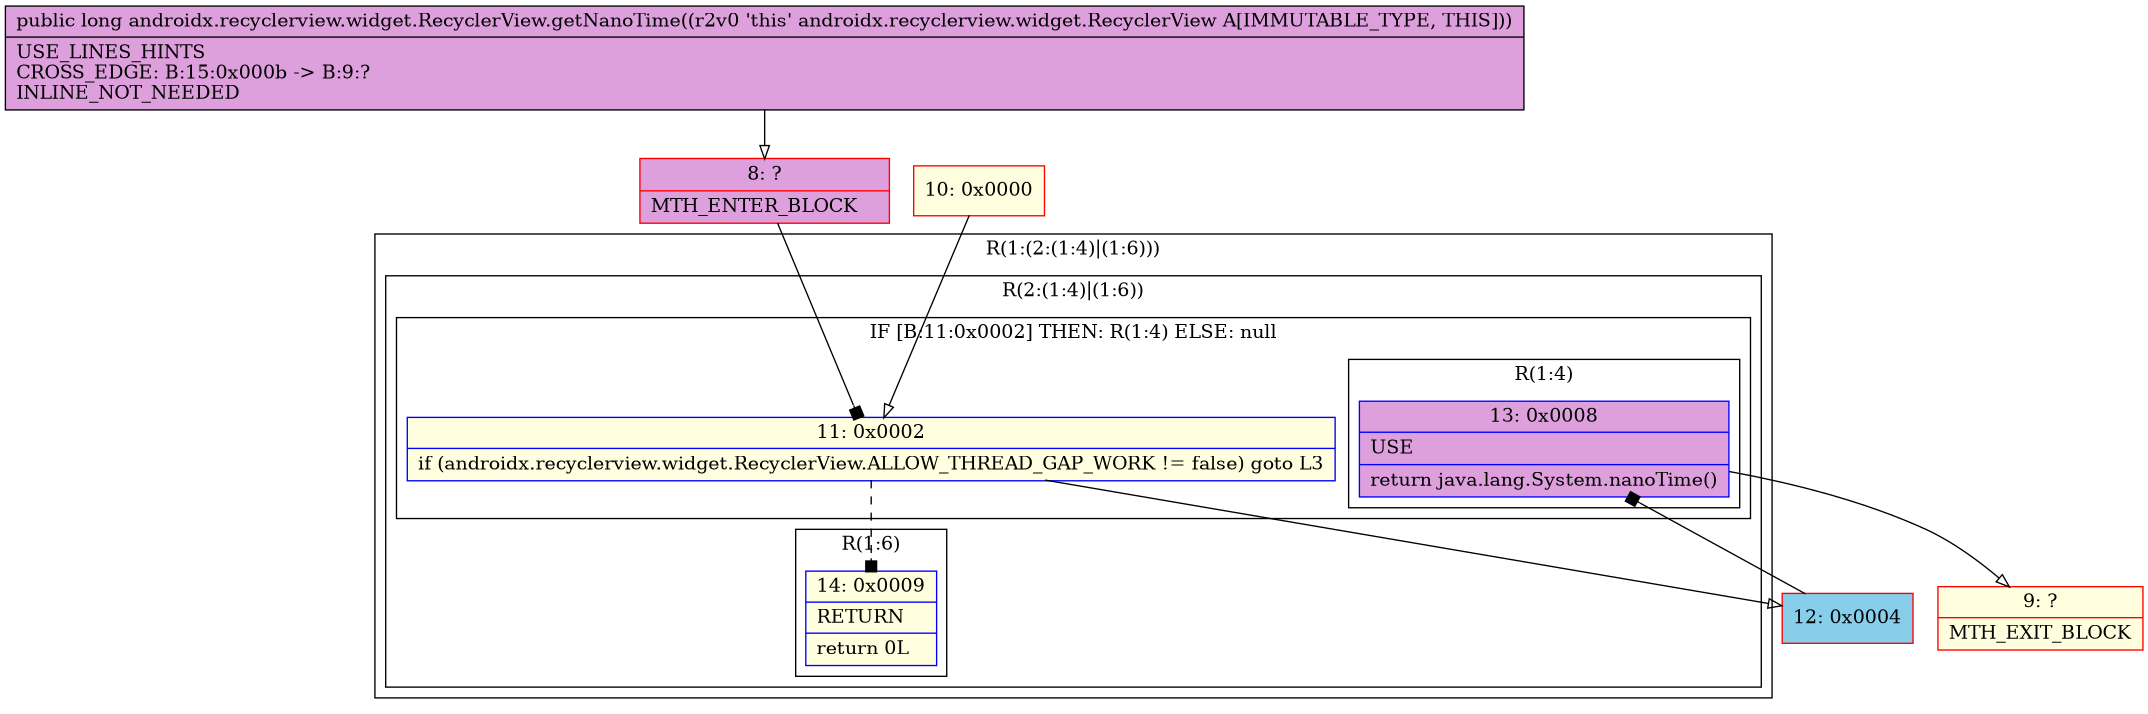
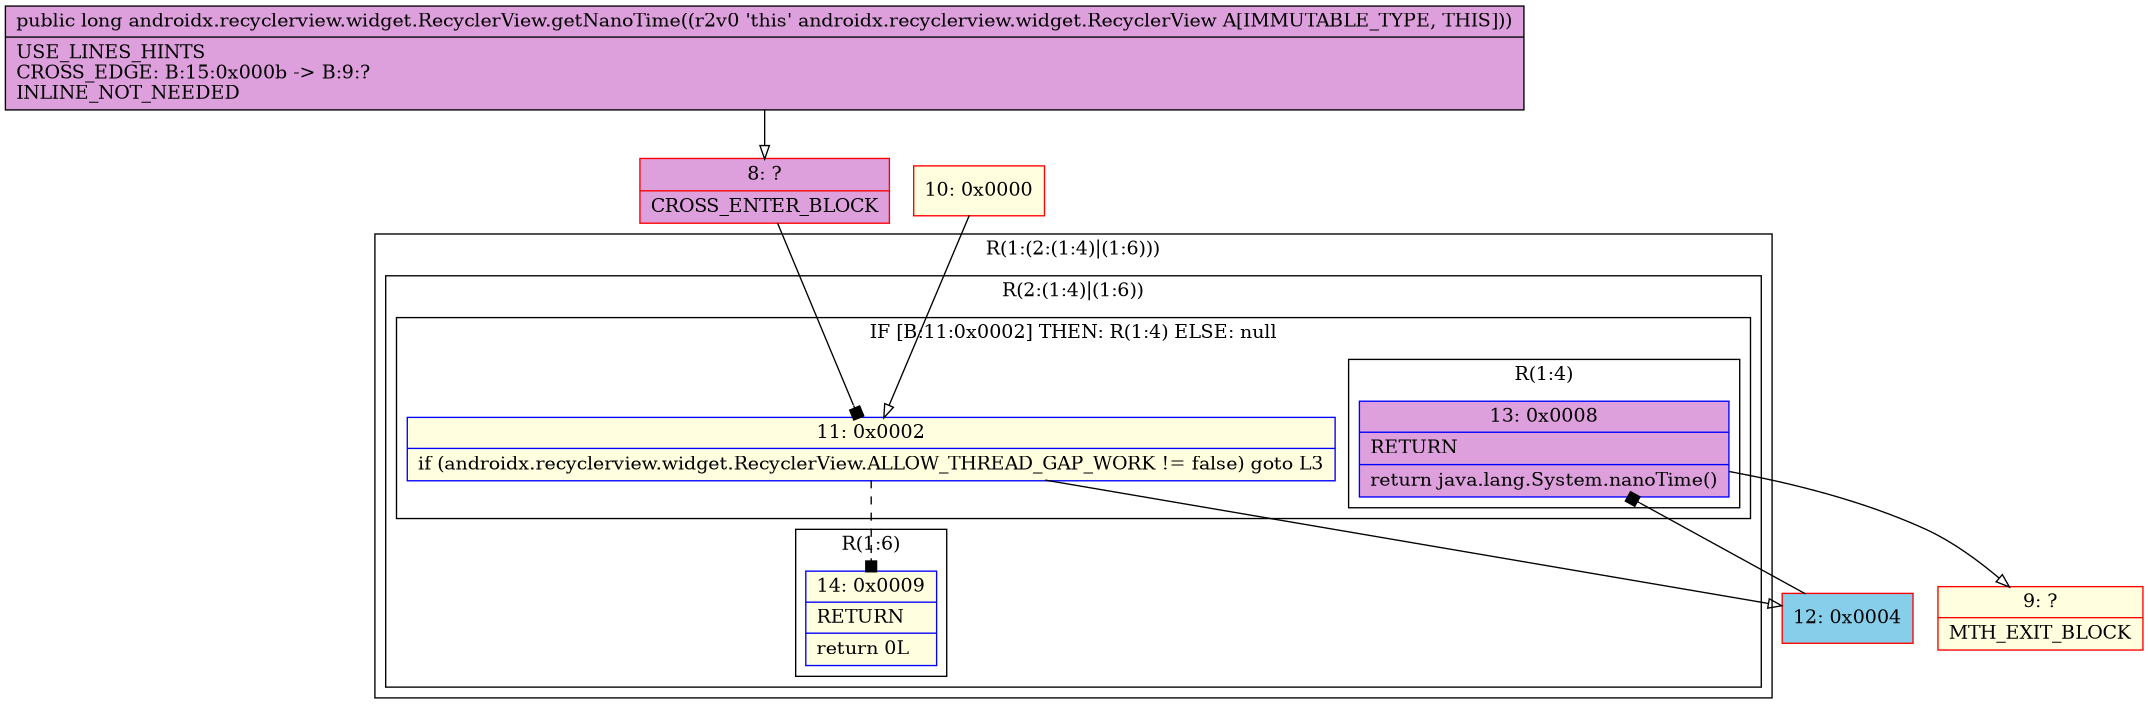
  digraph {
    node [color=red fillcolor=lightyellow shape=record style=filled]
    edge [arrowhead=onormal]
-   n1 [color=blue fillcolor=plum label="{13\:\ 0x0008|USE\l|return java.lang.System.nanoTime()\l}"]
+   n1 [color=blue fillcolor=plum label="{13\:\ 0x0008|RETURN\l|return java.lang.System.nanoTime()\l}"]
    n2 [color=blue label="{11\:\ 0x0002|if (androidx.recyclerview.widget.RecyclerView.ALLOW_THREAD_GAP_WORK != false) goto L3\l}"]
    n3 [color=blue label="{14\:\ 0x0009|RETURN\l|return 0L\l}"]
    n4 [label="{9\:\ ?|MTH_EXIT_BLOCK\l}"]
    n5 [fillcolor=skyblue label="{12\:\ 0x0004}"]
-   n6 [fillcolor=plum label="{8\:\ ?|MTH_ENTER_BLOCK\l}"]
+   n6 [fillcolor=plum label="{8\:\ ?|CROSS_ENTER_BLOCK\l}"]
    n7 [label="{10\:\ 0x0000}"]
    n8 [fillcolor=plum label="{public long androidx.recyclerview.widget.RecyclerView.getNanoTime((r2v0 'this' androidx.recyclerview.widget.RecyclerView A[IMMUTABLE_TYPE, THIS]))  | USE_LINES_HINTS\lCROSS_EDGE: B:15:0x000b \-\> B:9:?\lINLINE_NOT_NEEDED\l}" color=""]
    subgraph cluster_1 {
      label="R(1:(2:(1:4)|(1:6)))"
      subgraph cluster_2 {
        label="R(2:(1:4)|(1:6))"
        subgraph cluster_3 {
          label="IF [B:11:0x0002] THEN: R(1:4) ELSE: null"
          n2
          subgraph cluster_4 {
            label="R(1:4)"
            n1
          }
        }
        subgraph cluster_5 {
          label="R(1:6)"
          n3
        }
      }
    }
    n1 -> n4
    n2 -> n3 [arrowhead=box style=dashed]
    n2 -> n5
    n5 -> n1 [arrowhead=box]
    n6 -> n2 [arrowhead=box]
    n7 -> n2
    n8 -> n6
  }
